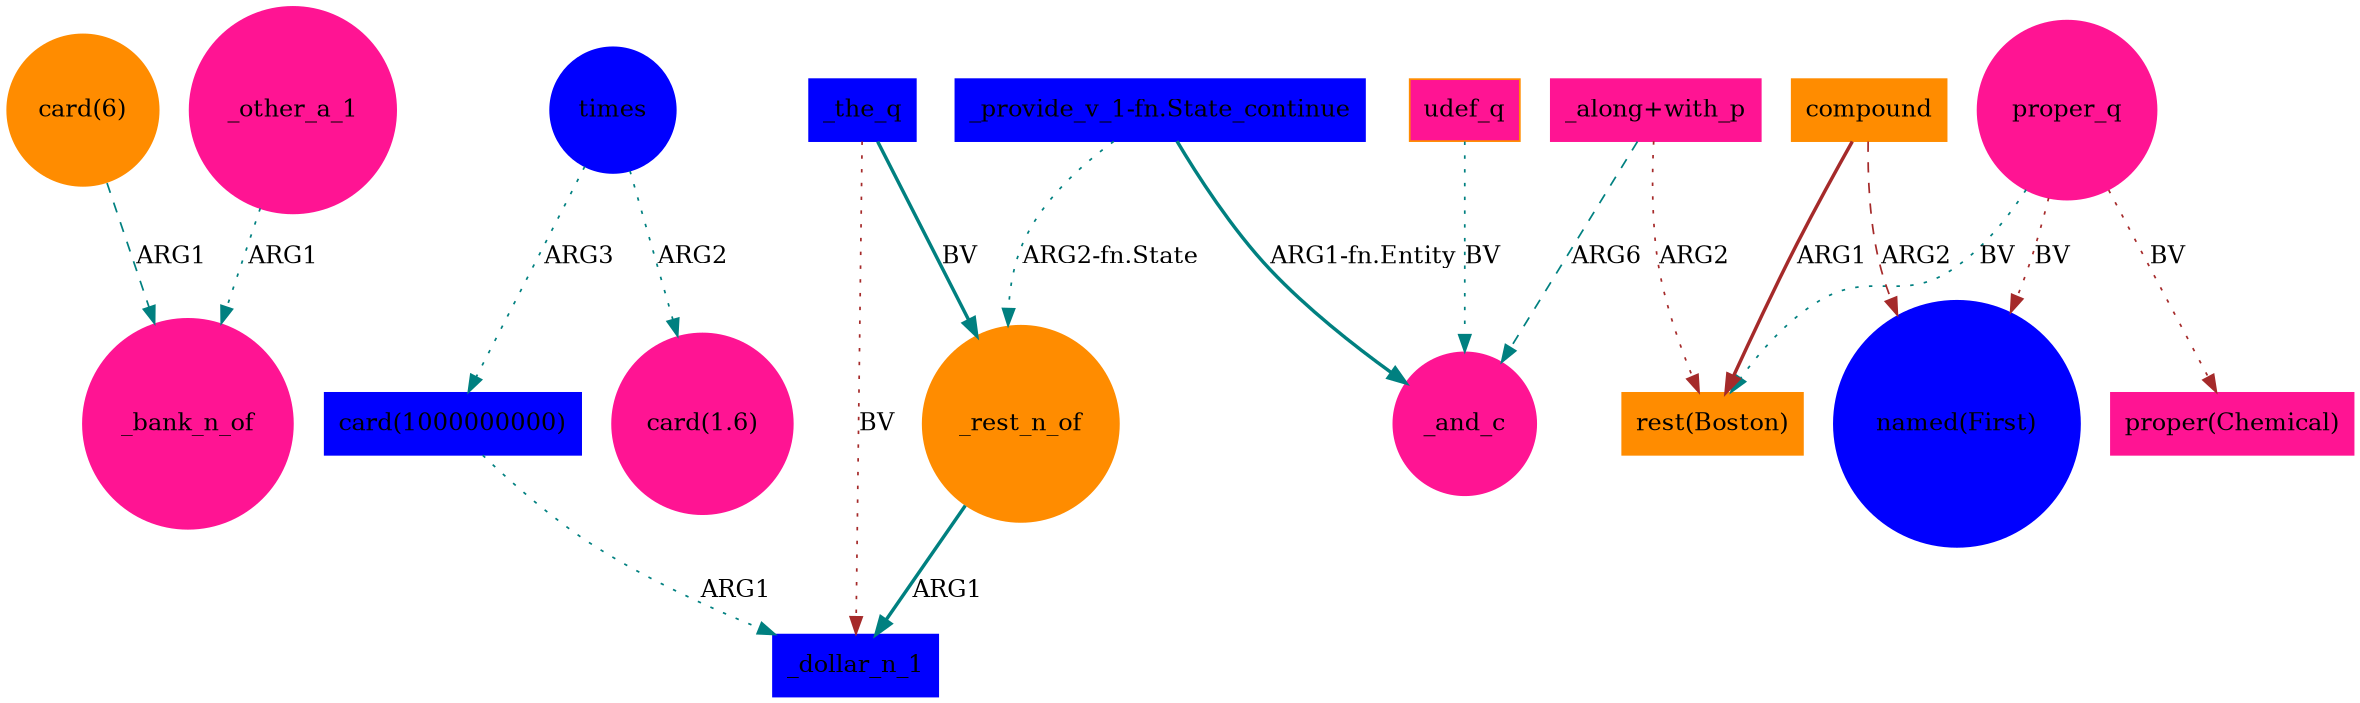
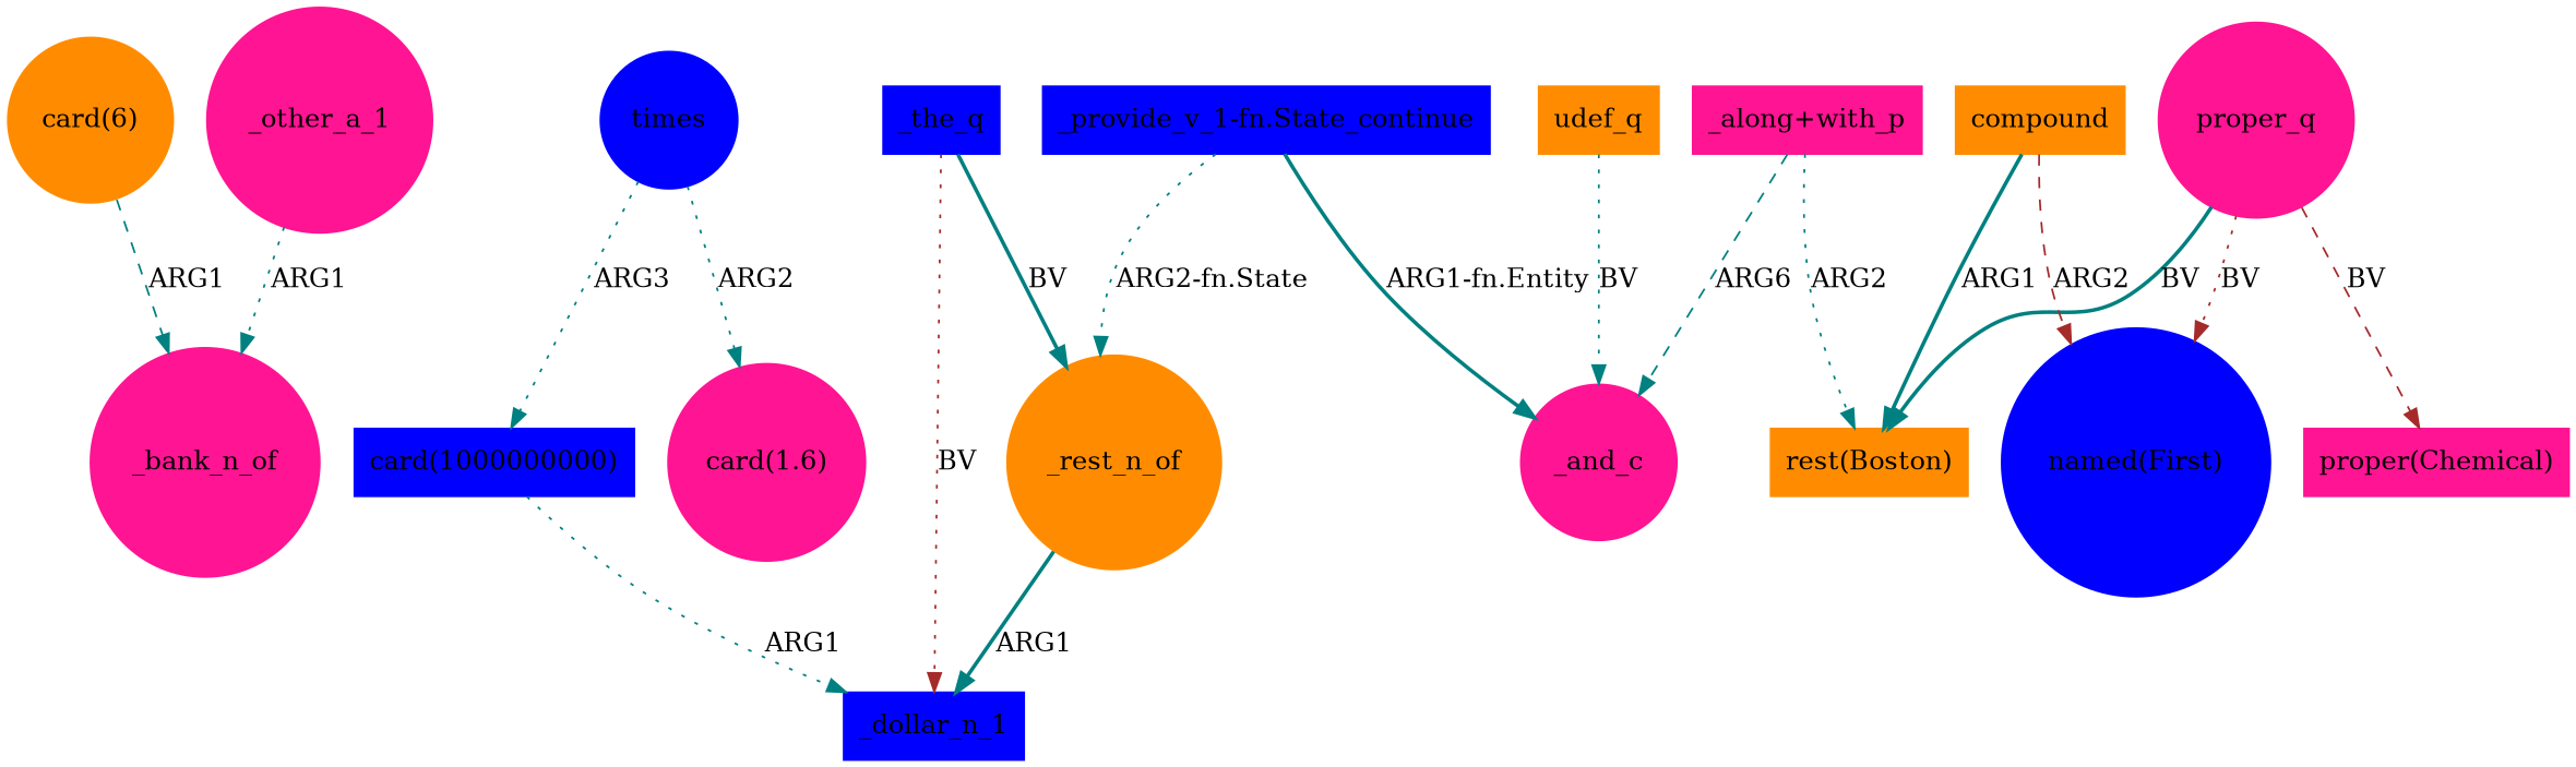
  digraph {
    node [color=deeppink shape=circle style=filled]
    edge [color=teal style=dotted]
    "card(6)" [color=darkorange]
    _bank_n_of
    "card(1000000000)" [color=blue shape=box]
    _dollar_n_1 [color=blue shape=box]
    times [color=blue]
    "card(1.6)"
    "named(First)" [color=blue]
    proper_q
    n9 [color=darkorange label="rest(Boston)" shape=box]
    n10 [label="proper(Chemical)" shape=box]
    "_along+with_p" [shape=box]
    _and_c
-   udef_q [color=darkorange shape=box fillcolor=deeppink]
+   udef_q [color=darkorange shape=box]
    _the_q [color=blue shape=box]
    _rest_n_of [color=darkorange]
    compound [color=darkorange shape=box]
    "_provide_v_1-fn.State_continue" [color=blue shape=box]
    _other_a_1
    "card(6)" -> _bank_n_of [label=ARG1 style=dashed]
    "card(1000000000)" -> _dollar_n_1 [label=ARG1]
    times -> "card(1000000000)" [label=ARG3]
    times -> "card(1.6)" [label=ARG2]
    proper_q -> "named(First)" [color=brown label=BV]
-   proper_q -> n9 [label=BV]
-   proper_q -> n10 [color=brown label=BV]
-   "_along+with_p" -> n9 [color=brown label=ARG2]
+   proper_q -> n9 [label=BV style=bold]
+   proper_q -> n10 [color=brown label=BV style=dashed]
+   "_along+with_p" -> n9 [label=ARG2]
    "_along+with_p" -> _and_c [label=ARG6 style=dashed]
    udef_q -> _and_c [label=BV]
    _the_q -> _dollar_n_1 [color=brown label=BV]
    _the_q -> _rest_n_of [label=BV style=bold]
    _rest_n_of -> _dollar_n_1 [label=ARG1 style=bold]
    compound -> "named(First)" [color=brown label=ARG2 style=dashed]
-   compound -> n9 [color=brown label=ARG1 style=bold]
+   compound -> n9 [label=ARG1 style=bold]
    "_provide_v_1-fn.State_continue" -> _and_c [label="ARG1-fn.Entity" style=bold]
    "_provide_v_1-fn.State_continue" -> _rest_n_of [label="ARG2-fn.State"]
    _other_a_1 -> _bank_n_of [label=ARG1]
  }
